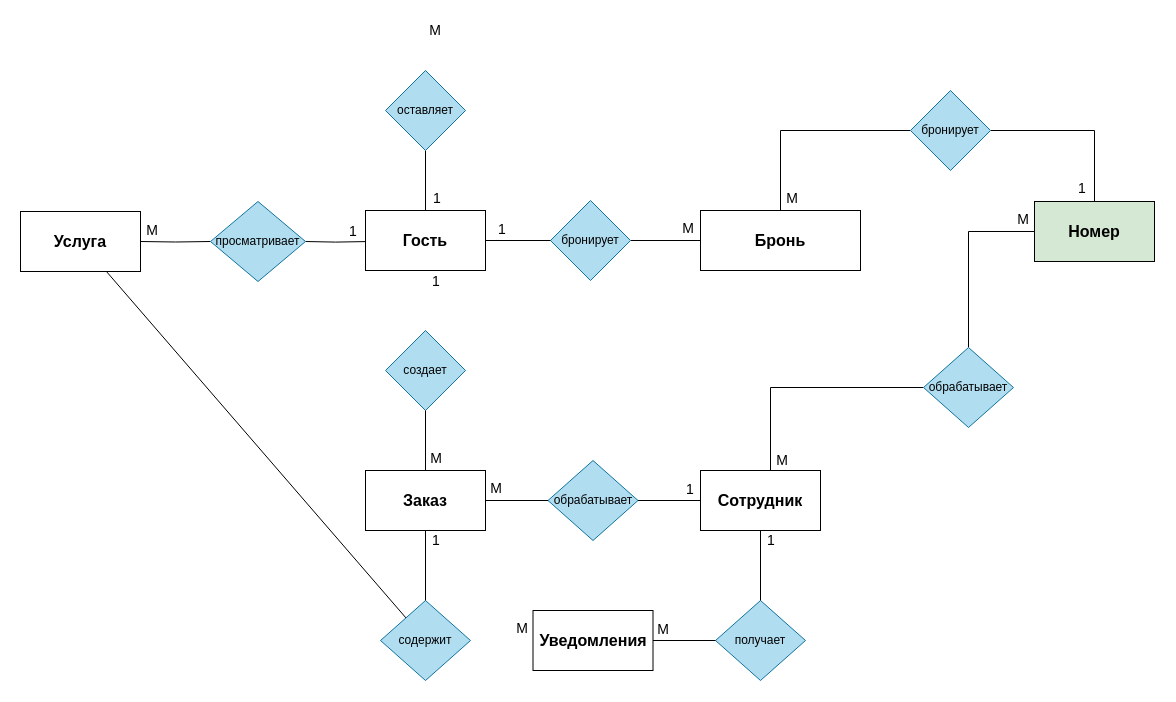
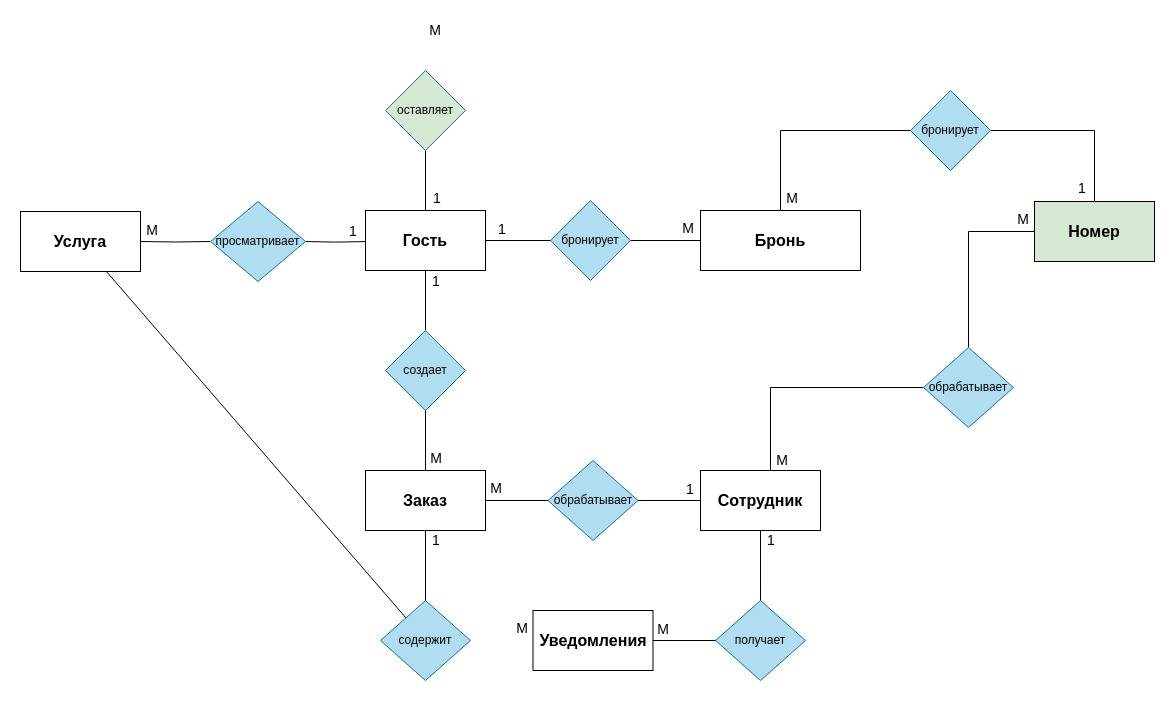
  <mxCell id="0" />
  <mxCell id="1" parent="0" />
  <mxCell id="2" value="" style="edgeStyle=orthogonalEdgeStyle;rounded=0;orthogonalLoop=1;jettySize=auto;html=1;endArrow=none;endFill=0;" parent="1" source="4" target="45" edge="1"><mxGeometry relative="1" as="geometry"><mxPoint x="1214" y="231" as="targetPoint" /></mxGeometry></mxCell>
  <mxCell id="3" value="" style="edgeStyle=orthogonalEdgeStyle;rounded=0;orthogonalLoop=1;jettySize=auto;html=1;endArrow=none;endFill=0;" parent="1" source="44" target="5" edge="1"><mxGeometry relative="1" as="geometry"><mxPoint x="721" y="310" as="sourcePoint" /><mxPoint x="701" y="330" as="targetPoint" /></mxGeometry></mxCell>
  <mxCell id="4" value="Номер" style="whiteSpace=wrap;html=1;rounded=0;fontStyle=1;fontSize=16;fillColor=#d5e8d4;" parent="1" vertex="1"><mxGeometry x="1034" y="201" width="120" height="60" as="geometry" /></mxCell>
  <mxCell id="5" value="бронирует" style="rhombus;whiteSpace=wrap;html=1;rounded=0;fillColor=#b1ddf0;strokeColor=#10739e;" parent="1" vertex="1"><mxGeometry x="550" y="200" width="80" height="80" as="geometry" /></mxCell>
  <mxCell id="6" value="&lt;font color=&quot;#000000&quot;&gt;M&lt;/font&gt;" style="text;html=1;strokeColor=none;fillColor=none;align=center;verticalAlign=middle;whiteSpace=wrap;rounded=0;fontSize=14;fontColor=#FF0000;" parent="1" vertex="1"><mxGeometry x="677.5" y="218" width="20" height="20" as="geometry" /></mxCell>
  <mxCell id="7" value="" style="edgeStyle=orthogonalEdgeStyle;rounded=0;orthogonalLoop=1;jettySize=auto;html=1;endArrow=none;endFill=0;" parent="1" target="12" edge="1"><mxGeometry relative="1" as="geometry"><mxPoint x="365" y="241.077" as="sourcePoint" /></mxGeometry></mxCell>
  <mxCell id="8" value="" style="edgeStyle=orthogonalEdgeStyle;rounded=0;orthogonalLoop=1;jettySize=auto;html=1;endArrow=none;endFill=0;" parent="1" source="10" target="20" edge="1"><mxGeometry relative="1" as="geometry"><mxPoint x="486" y="30" as="sourcePoint" /></mxGeometry></mxCell>
  <mxCell id="9" value="" style="edgeStyle=orthogonalEdgeStyle;rounded=0;orthogonalLoop=1;jettySize=auto;html=1;endArrow=none;endFill=0;" parent="1" source="10" target="5" edge="1"><mxGeometry relative="1" as="geometry"><mxPoint x="541" y="170.003" as="sourcePoint" /><mxPoint x="671" y="359.95" as="targetPoint" /></mxGeometry></mxCell>
  <mxCell id="10" value="Гость" style="whiteSpace=wrap;html=1;rounded=0;fontStyle=1;fontSize=16;" parent="1" vertex="1"><mxGeometry x="365" y="210" width="120" height="60" as="geometry" /></mxCell>
  <mxCell id="11" value="" style="edgeStyle=orthogonalEdgeStyle;rounded=0;orthogonalLoop=1;jettySize=auto;html=1;endArrow=none;endFill=0;" parent="1" target="13" edge="1"><mxGeometry relative="1" as="geometry"><mxPoint x="210" y="241" as="sourcePoint" /></mxGeometry></mxCell>
  <mxCell id="12" value="просматривает" style="rhombus;whiteSpace=wrap;html=1;rounded=0;fillColor=#b1ddf0;strokeColor=#10739e;" parent="1" vertex="1"><mxGeometry x="210" y="201" width="95" height="80" as="geometry" /></mxCell>
  <mxCell id="13" value="Услуга" style="whiteSpace=wrap;html=1;rounded=0;fontStyle=1;fontSize=16;" parent="1" vertex="1"><mxGeometry y="211" width="120" height="60" as="geometry" x="20" /></mxCell>
  <mxCell id="14" value="создает" style="rhombus;whiteSpace=wrap;html=1;rounded=0;fillColor=#b1ddf0;strokeColor=#10739e;" parent="1" vertex="1"><mxGeometry x="385" y="330" width="80" height="80" as="geometry" /></mxCell>
  <mxCell id="15" value="Заказ" style="whiteSpace=wrap;html=1;rounded=0;fontStyle=1;fontSize=16;" parent="1" vertex="1"><mxGeometry x="365" y="470" width="120" height="60" as="geometry" /></mxCell>
  <mxCell id="16" value="обрабатывает" style="rhombus;whiteSpace=wrap;html=1;rounded=0;fillColor=#b1ddf0;strokeColor=#10739e;" parent="1" vertex="1"><mxGeometry x="547.5" y="460" width="90" height="80" as="geometry" /></mxCell>
  <mxCell id="17" value="" style="edgeStyle=orthogonalEdgeStyle;rounded=0;orthogonalLoop=1;jettySize=auto;html=1;endArrow=none;endFill=0;" parent="1" source="18" target="45" edge="1"><mxGeometry relative="1" as="geometry"><mxPoint x="760" y="390" as="targetPoint" /><Array as="points"><mxPoint x="770" y="387" /></Array></mxGeometry></mxCell>
  <mxCell id="18" value="Сотрудник" style="whiteSpace=wrap;html=1;rounded=0;fontStyle=1;fontSize=16;" parent="1" vertex="1"><mxGeometry x="700" y="470" width="120" height="60" as="geometry" /></mxCell>
  <mxCell id="19" value="получает" style="rhombus;whiteSpace=wrap;html=1;rounded=0;fillColor=#b1ddf0;strokeColor=#10739e;" parent="1" vertex="1"><mxGeometry x="715" y="600" width="90" height="80" as="geometry" /></mxCell>
- <mxCell id="20" value="оставляет" style="rhombus;whiteSpace=wrap;html=1;rounded=0;fillColor=#b1ddf0;strokeColor=#10739e;" parent="1" vertex="1"><mxGeometry x="385" y="70" width="80" height="80" as="geometry" /></mxCell>
+ <mxCell id="20" value="оставляет" style="rhombus;whiteSpace=wrap;html=1;rounded=0;fillColor=#d5e8d4;strokeColor=#10739e;" parent="1" vertex="1"><mxGeometry x="385" y="70" width="80" height="80" as="geometry" /></mxCell>
  <mxCell id="21" value="" style="endArrow=none;html=1;rounded=0;" parent="1" source="15" target="16" edge="1"><mxGeometry width="50" height="50" relative="1" as="geometry"><mxPoint x="500" y="590" as="sourcePoint" /><mxPoint x="550" y="540" as="targetPoint" /></mxGeometry></mxCell>
  <mxCell id="22" value="" style="endArrow=none;html=1;rounded=0;" parent="1" source="16" target="18" edge="1"><mxGeometry width="50" height="50" relative="1" as="geometry"><mxPoint x="615.5" y="510" as="sourcePoint" /><mxPoint x="707.5" y="510" as="targetPoint" /></mxGeometry></mxCell>
  <mxCell id="23" value="" style="endArrow=none;html=1;rounded=0;entryX=0.5;entryY=0;entryDx=0;entryDy=0;exitX=0.5;exitY=1;exitDx=0;exitDy=0;" parent="1" source="18" target="19" edge="1"><mxGeometry width="50" height="50" relative="1" as="geometry"><mxPoint x="627" y="510" as="sourcePoint" /><mxPoint x="710" y="510" as="targetPoint" /></mxGeometry></mxCell>
  <mxCell id="24" value="" style="endArrow=none;html=1;rounded=0;edgeStyle=orthogonalEdgeStyle;" parent="1" source="19" target="34" edge="1"><mxGeometry width="50" height="50" relative="1" as="geometry"><mxPoint x="687.5" y="700" as="sourcePoint" /><mxPoint x="780.5" y="730" as="targetPoint" /><Array as="points"><mxPoint x="680.5" y="640" /><mxPoint x="680.5" y="640" /></Array></mxGeometry></mxCell>
  <mxCell id="25" value="" style="endArrow=none;html=1;rounded=0;entryX=0.5;entryY=0;entryDx=0;entryDy=0;exitX=0.5;exitY=1;exitDx=0;exitDy=0;" parent="1" source="14" target="15" edge="1"><mxGeometry width="50" height="50" relative="1" as="geometry"><mxPoint x="465" y="420" as="sourcePoint" /><mxPoint x="557" y="420" as="targetPoint" /></mxGeometry></mxCell>
+ <mxCell id="26" value="" style="endArrow=none;html=1;rounded=0;exitX=0.5;exitY=1;exitDx=0;exitDy=0;entryX=0.5;entryY=0;entryDx=0;entryDy=0;" parent="1" source="10" target="14" edge="1"><mxGeometry width="50" height="50" relative="1" as="geometry"><mxPoint x="424.51" y="290" as="sourcePoint" /><mxPoint x="440" y="330" as="targetPoint" /></mxGeometry></mxCell>
  <mxCell id="27" value="&lt;font color=&quot;#000000&quot;&gt;1&lt;/font&gt;" style="text;html=1;strokeColor=none;fillColor=none;align=center;verticalAlign=middle;whiteSpace=wrap;rounded=0;fontSize=14;fontColor=#FF0000;" parent="1" vertex="1"><mxGeometry x="343" y="221" width="20" height="20" as="geometry" /></mxCell>
  <mxCell id="28" value="&lt;font color=&quot;#000000&quot;&gt;1&lt;/font&gt;" style="text;html=1;strokeColor=none;fillColor=none;align=center;verticalAlign=middle;whiteSpace=wrap;rounded=0;fontSize=14;fontColor=#FF0000;" parent="1" vertex="1"><mxGeometry x="491.5" y="219" width="20" height="20" as="geometry" /></mxCell>
  <mxCell id="29" value="&lt;font color=&quot;#000000&quot;&gt;1&lt;/font&gt;" style="text;html=1;strokeColor=none;fillColor=none;align=center;verticalAlign=middle;whiteSpace=wrap;rounded=0;fontSize=14;fontColor=#FF0000;" parent="1" vertex="1"><mxGeometry x="426" y="271" width="20" height="20" as="geometry" /></mxCell>
  <mxCell id="30" value="&lt;font color=&quot;#000000&quot;&gt;1&lt;/font&gt;" style="text;html=1;strokeColor=none;fillColor=none;align=center;verticalAlign=middle;whiteSpace=wrap;rounded=0;fontSize=14;fontColor=#FF0000;" parent="1" vertex="1"><mxGeometry x="427" y="188" width="20" height="20" as="geometry" /></mxCell>
  <mxCell id="31" value="&lt;font color=&quot;#000000&quot;&gt;1&lt;/font&gt;" style="text;html=1;strokeColor=none;fillColor=none;align=center;verticalAlign=middle;whiteSpace=wrap;rounded=0;fontSize=14;fontColor=#FF0000;" parent="1" vertex="1"><mxGeometry x="680" y="479" width="20" height="20" as="geometry" /></mxCell>
  <mxCell id="32" value="&lt;font color=&quot;#000000&quot;&gt;1&lt;/font&gt;" style="text;html=1;strokeColor=none;fillColor=none;align=center;verticalAlign=middle;whiteSpace=wrap;rounded=0;fontSize=14;fontColor=#FF0000;" parent="1" vertex="1"><mxGeometry x="761" y="530" width="20" height="20" as="geometry" /></mxCell>
  <mxCell id="33" value="содержит" style="rhombus;whiteSpace=wrap;html=1;rounded=0;fillColor=#b1ddf0;strokeColor=#10739e;" parent="1" vertex="1"><mxGeometry x="380" y="600" width="90" height="80" as="geometry" /></mxCell>
  <mxCell id="34" value="Уведомления" style="whiteSpace=wrap;html=1;rounded=0;fontStyle=1;fontSize=16;" parent="1" vertex="1"><mxGeometry x="532.5" y="610" width="120" height="60" as="geometry" /></mxCell>
  <mxCell id="35" value="" style="endArrow=none;html=1;rounded=0;" parent="1" source="15" target="33" edge="1"><mxGeometry width="50" height="50" relative="1" as="geometry"><mxPoint x="425" y="530" as="sourcePoint" /><mxPoint x="375" y="510" as="targetPoint" /></mxGeometry></mxCell>
  <mxCell id="36" value="" style="endArrow=none;html=1;rounded=0;" parent="1" source="33" target="13" edge="1"><mxGeometry width="50" height="50" relative="1" as="geometry"><mxPoint x="332" y="700" as="sourcePoint" /><mxPoint x="415" y="700" as="targetPoint" /></mxGeometry></mxCell>
  <mxCell id="37" value="&lt;font color=&quot;#000000&quot;&gt;1&lt;/font&gt;" style="text;html=1;strokeColor=none;fillColor=none;align=center;verticalAlign=middle;whiteSpace=wrap;rounded=0;fontSize=14;fontColor=#FF0000;" parent="1" vertex="1"><mxGeometry x="426" y="530" width="20" height="20" as="geometry" /></mxCell>
  <mxCell id="38" value="&lt;font color=&quot;#000000&quot;&gt;M&lt;/font&gt;" style="text;html=1;strokeColor=none;fillColor=none;align=center;verticalAlign=middle;whiteSpace=wrap;rounded=0;fontSize=14;fontColor=#FF0000;" parent="1" vertex="1"><mxGeometry x="425" y="20" width="20" height="20" as="geometry" /></mxCell>
  <mxCell id="39" value="&lt;font color=&quot;#000000&quot;&gt;M&lt;/font&gt;" style="text;html=1;strokeColor=none;fillColor=none;align=center;verticalAlign=middle;whiteSpace=wrap;rounded=0;fontSize=14;fontColor=#FF0000;" parent="1" vertex="1"><mxGeometry x="141.5" y="220" width="20" height="20" as="geometry" /></mxCell>
  <mxCell id="40" value="&lt;font color=&quot;#000000&quot;&gt;M&lt;/font&gt;" style="text;html=1;strokeColor=none;fillColor=none;align=center;verticalAlign=middle;whiteSpace=wrap;rounded=0;fontSize=14;fontColor=#FF0000;" parent="1" vertex="1"><mxGeometry x="426" y="448" width="20" height="20" as="geometry" /></mxCell>
  <mxCell id="41" value="&lt;font color=&quot;#000000&quot;&gt;M&lt;/font&gt;" style="text;html=1;strokeColor=none;fillColor=none;align=center;verticalAlign=middle;whiteSpace=wrap;rounded=0;fontSize=14;fontColor=#FF0000;" parent="1" vertex="1"><mxGeometry x="511.5" y="618" width="20" height="20" as="geometry" /></mxCell>
  <mxCell id="42" value="&lt;font color=&quot;#000000&quot;&gt;M&lt;/font&gt;" style="text;html=1;strokeColor=none;fillColor=none;align=center;verticalAlign=middle;whiteSpace=wrap;rounded=0;fontSize=14;fontColor=#FF0000;" parent="1" vertex="1"><mxGeometry x="652.5" y="619" width="20" height="20" as="geometry" /></mxCell>
  <mxCell id="43" value="&lt;font color=&quot;#000000&quot;&gt;M&lt;/font&gt;" style="text;html=1;strokeColor=none;fillColor=none;align=center;verticalAlign=middle;whiteSpace=wrap;rounded=0;fontSize=14;fontColor=#FF0000;" parent="1" vertex="1"><mxGeometry x="486" y="478" width="20" height="20" as="geometry" /></mxCell>
  <mxCell id="44" value="Бронь" style="whiteSpace=wrap;html=1;rounded=0;fontStyle=1;fontSize=16;" parent="1" vertex="1"><mxGeometry x="700" y="210" width="160" height="60" as="geometry" /></mxCell>
  <mxCell id="45" value="обрабатывает" style="rhombus;whiteSpace=wrap;html=1;rounded=0;fillColor=#b1ddf0;strokeColor=#10739e;" parent="1" vertex="1"><mxGeometry x="923" y="347" width="90" height="80" as="geometry" /></mxCell>
  <mxCell id="46" value="" style="edgeStyle=orthogonalEdgeStyle;rounded=0;orthogonalLoop=1;jettySize=auto;html=1;endArrow=none;endFill=0;" parent="1" source="48" target="4" edge="1"><mxGeometry relative="1" as="geometry"><mxPoint x="1070" y="130" as="targetPoint" /></mxGeometry></mxCell>
  <mxCell id="47" value="" style="edgeStyle=orthogonalEdgeStyle;rounded=0;orthogonalLoop=1;jettySize=auto;html=1;endArrow=none;endFill=0;" parent="1" source="48" target="44" edge="1"><mxGeometry relative="1" as="geometry"><mxPoint x="830" y="130" as="targetPoint" /></mxGeometry></mxCell>
  <mxCell id="48" value="бронирует" style="rhombus;whiteSpace=wrap;html=1;rounded=0;fillColor=#b1ddf0;strokeColor=#10739e;" parent="1" vertex="1"><mxGeometry x="910" y="90" width="80" height="80" as="geometry" /></mxCell>
  <mxCell id="49" value="&lt;font color=&quot;#000000&quot;&gt;1&lt;/font&gt;" style="text;html=1;strokeColor=none;fillColor=none;align=center;verticalAlign=middle;whiteSpace=wrap;rounded=0;fontSize=14;fontColor=#FF0000;" parent="1" vertex="1"><mxGeometry x="1072" y="178" width="20" height="20" as="geometry" /></mxCell>
  <mxCell id="50" value="&lt;font color=&quot;#000000&quot;&gt;M&lt;/font&gt;" style="text;html=1;strokeColor=none;fillColor=none;align=center;verticalAlign=middle;whiteSpace=wrap;rounded=0;fontSize=14;fontColor=#FF0000;" parent="1" vertex="1"><mxGeometry x="782" y="188" width="20" height="20" as="geometry" /></mxCell>
  <mxCell id="51" value="&lt;font color=&quot;#000000&quot;&gt;M&lt;/font&gt;" style="text;html=1;strokeColor=none;fillColor=none;align=center;verticalAlign=middle;whiteSpace=wrap;rounded=0;fontSize=14;fontColor=#FF0000;" parent="1" vertex="1"><mxGeometry x="772" y="450" width="20" height="20" as="geometry" /></mxCell>
  <mxCell id="52" value="&lt;font color=&quot;#000000&quot;&gt;M&lt;/font&gt;" style="text;html=1;strokeColor=none;fillColor=none;align=center;verticalAlign=middle;whiteSpace=wrap;rounded=0;fontSize=14;fontColor=#FF0000;" parent="1" vertex="1"><mxGeometry x="1013" y="209" width="20" height="20" as="geometry" /></mxCell>
